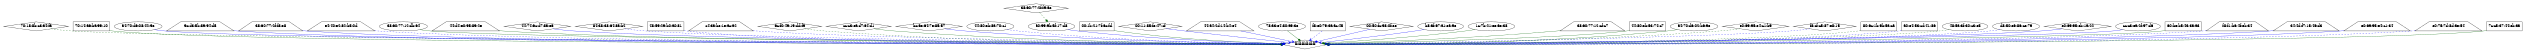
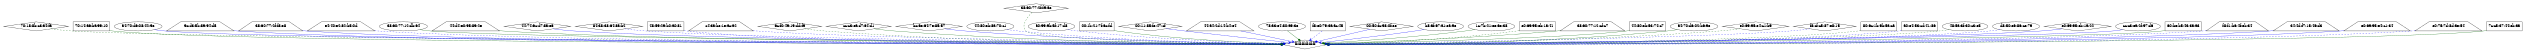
  digraph {
    node [shape=diamond]
    edge [arrowhead=diamond color=blue style=solid]
    "70:18:8b:c3:a4:fa"
    "ff:ff:ff:ff:ff:ff"
    "70:14:a6:ba:99:10" [shape=box]
    "a4:70:d6:08:42:9e" [shape=ellipse]
    "9c:d3:5b:89:94:d5" [shape=trapezium]
    "38:60:77:2f:f8:e8" [shape=trapezium]
    "e4:40:e2:82:b5:0d" [shape=trapezium]
    "38:60:77:12:db:64" [shape=ellipse]
    "44:d4:e0:95:89:2e" [shape=trapezium]
    "44:74:6c:d7:8a:e6"
    "84:38:38:64:8a:b2"
    "48:59:29:b0:a0:81" [shape=box]
    "c4:3a:be:1e:ac:a2" [shape=trapezium]
    "6c:f0:49:19:dd:f9"
    "cc:c3:ea:d7:64:d1"
    "bc:6e:64:7e:85:57"
    "44:80:eb:8a:70:c1" [shape=ellipse]
    "38:60:77:2f:f9:6e"
    "00:1b:21:7f:6c:fd" [shape=box]
    "00:11:85:fe:47:cf"
    "44:a4:2d:14:b4:e4" [shape=trapezium]
    "78:a3:e4:80:a9:3e" [shape=ellipse]
    "f8:e0:79:3a:ac:45" [shape=box]
    "a0:99:9b:5f:17:d8" [shape=ellipse]
    "00:50:fc:98:0f:ee"
    "b8:af:67:a1:ea:9e" [shape=ellipse]
    "1c:7b:21:ee:6e:38" [shape=ellipse]
+   "e0:69:95:eb:1a:41" [shape=box]
    "38:60:77:12:cf:c7" [shape=trapezium]
    "44:80:eb:53:74:c7" [shape=box]
    "a4:70:d6:02:b6:9e" [shape=ellipse]
    "e0:69:95:e4:c1:b9"
    "f8:cf:c5:87:e8:15"
    "80:6c:1b:9b:5a:ca" [shape=box]
    "a0:e4:53:cd:41:86" [shape=box]
    "48:5a:3f:30:c3:e5" [shape=ellipse]
    "d8:50:e6:86:ce:79" [shape=ellipse]
    "e0:69:95:eb:1a:22"
    "cc:c3:ea:2f:97:d6" [shape=ellipse]
    "60:be:b5:43:3a:a3" [shape=box]
    "f8:f1:b6:4f:eb:34" [shape=trapezium]
    "34:4d:f7:15:46:d3" [shape=trapezium]
    "e0:69:95:e4:c1:34" [shape=trapezium]
    "e0:75:7d:8d:ae:54" [shape=trapezium]
    "7c:c5:37:44:eb:aa" [shape=box]
    "70:18:8b:c3:a4:fa" -> "ff:ff:ff:ff:ff:ff" [color=darkgreen style=dashed]
    "70:14:a6:ba:99:10" -> "ff:ff:ff:ff:ff:ff" [color=darkgreen]
    "a4:70:d6:08:42:9e" -> "ff:ff:ff:ff:ff:ff" [arrowhead=vee]
    "9c:d3:5b:89:94:d5" -> "ff:ff:ff:ff:ff:ff"
    "38:60:77:2f:f8:e8" -> "ff:ff:ff:ff:ff:ff"
    "e4:40:e2:82:b5:0d" -> "ff:ff:ff:ff:ff:ff" [style=dashed]
    "38:60:77:12:db:64" -> "ff:ff:ff:ff:ff:ff" [arrowhead=vee color=darkgreen]
    "44:d4:e0:95:89:2e" -> "ff:ff:ff:ff:ff:ff" [color=darkgreen]
    "44:74:6c:d7:8a:e6" -> "ff:ff:ff:ff:ff:ff" [arrowhead=vee]
    "84:38:38:64:8a:b2" -> "ff:ff:ff:ff:ff:ff" [style=dashed]
    "48:59:29:b0:a0:81" -> "ff:ff:ff:ff:ff:ff" [style=dashed]
    "c4:3a:be:1e:ac:a2" -> "ff:ff:ff:ff:ff:ff" [arrowhead=vee style=dashed]
    "6c:f0:49:19:dd:f9" -> "ff:ff:ff:ff:ff:ff" [color=darkgreen style=dashed]
    "cc:c3:ea:d7:64:d1" -> "ff:ff:ff:ff:ff:ff" [color=darkgreen]
    "bc:6e:64:7e:85:57" -> "ff:ff:ff:ff:ff:ff"
    "44:80:eb:8a:70:c1" -> "ff:ff:ff:ff:ff:ff" [arrowhead=vee style=dashed]
-   "38:60:77:2f:f9:6e" -> "a0:99:9b:5f:17:d8" [color=darkgreen style=dashed]
+   "38:60:77:2f:f9:6e" -> "ff:ff:ff:ff:ff:ff" [color=darkgreen style=dashed]
    "00:1b:21:7f:6c:fd" -> "ff:ff:ff:ff:ff:ff" [arrowhead=vee color=darkgreen]
    "00:11:85:fe:47:cf" -> "ff:ff:ff:ff:ff:ff" [arrowhead=vee]
    "44:a4:2d:14:b4:e4" -> "ff:ff:ff:ff:ff:ff" [arrowhead=vee]
    "78:a3:e4:80:a9:3e" -> "ff:ff:ff:ff:ff:ff" [color=darkgreen]
    "f8:e0:79:3a:ac:45" -> "ff:ff:ff:ff:ff:ff" [arrowhead=vee style=dashed]
-   "a0:99:9b:5f:17:d8" -> "ff:ff:ff:ff:ff:ff"
+   "a0:99:9b:5f:17:d8" -> "ff:ff:ff:ff:ff:ff" [style=dashed]
    "00:50:fc:98:0f:ee" -> "ff:ff:ff:ff:ff:ff"
    "b8:af:67:a1:ea:9e" -> "ff:ff:ff:ff:ff:ff" [arrowhead=vee]
    "1c:7b:21:ee:6e:38" -> "ff:ff:ff:ff:ff:ff" [color=darkgreen]
+   "e0:69:95:eb:1a:41" -> "ff:ff:ff:ff:ff:ff" [arrowhead=vee color=darkgreen style=dashed]
    "38:60:77:12:cf:c7" -> "ff:ff:ff:ff:ff:ff" [color=darkgreen]
    "44:80:eb:53:74:c7" -> "ff:ff:ff:ff:ff:ff" [color=darkgreen]
    "a4:70:d6:02:b6:9e" -> "ff:ff:ff:ff:ff:ff" [arrowhead=vee color=darkgreen]
    "e0:69:95:e4:c1:b9" -> "ff:ff:ff:ff:ff:ff" [color=darkgreen style=dashed]
    "f8:cf:c5:87:e8:15" -> "ff:ff:ff:ff:ff:ff" [style=dashed]
    "80:6c:1b:9b:5a:ca" -> "ff:ff:ff:ff:ff:ff" [arrowhead=vee color=darkgreen style=dashed]
    "a0:e4:53:cd:41:86" -> "ff:ff:ff:ff:ff:ff" [arrowhead=vee style=dashed]
    "48:5a:3f:30:c3:e5" -> "ff:ff:ff:ff:ff:ff" [arrowhead=vee color=darkgreen style=dashed]
    "d8:50:e6:86:ce:79" -> "ff:ff:ff:ff:ff:ff" [style=dashed]
    "e0:69:95:eb:1a:22" -> "ff:ff:ff:ff:ff:ff" [arrowhead=vee]
    "cc:c3:ea:2f:97:d6" -> "ff:ff:ff:ff:ff:ff"
    "60:be:b5:43:3a:a3" -> "ff:ff:ff:ff:ff:ff" [arrowhead=vee color=darkgreen]
    "f8:f1:b6:4f:eb:34" -> "ff:ff:ff:ff:ff:ff" [style=dashed]
    "34:4d:f7:15:46:d3" -> "ff:ff:ff:ff:ff:ff" [arrowhead=vee]
    "e0:69:95:e4:c1:34" -> "ff:ff:ff:ff:ff:ff" [arrowhead=vee]
    "e0:75:7d:8d:ae:54" -> "ff:ff:ff:ff:ff:ff" [style=dashed]
    "7c:c5:37:44:eb:aa" -> "ff:ff:ff:ff:ff:ff" [arrowhead=vee color=darkgreen]
  }
